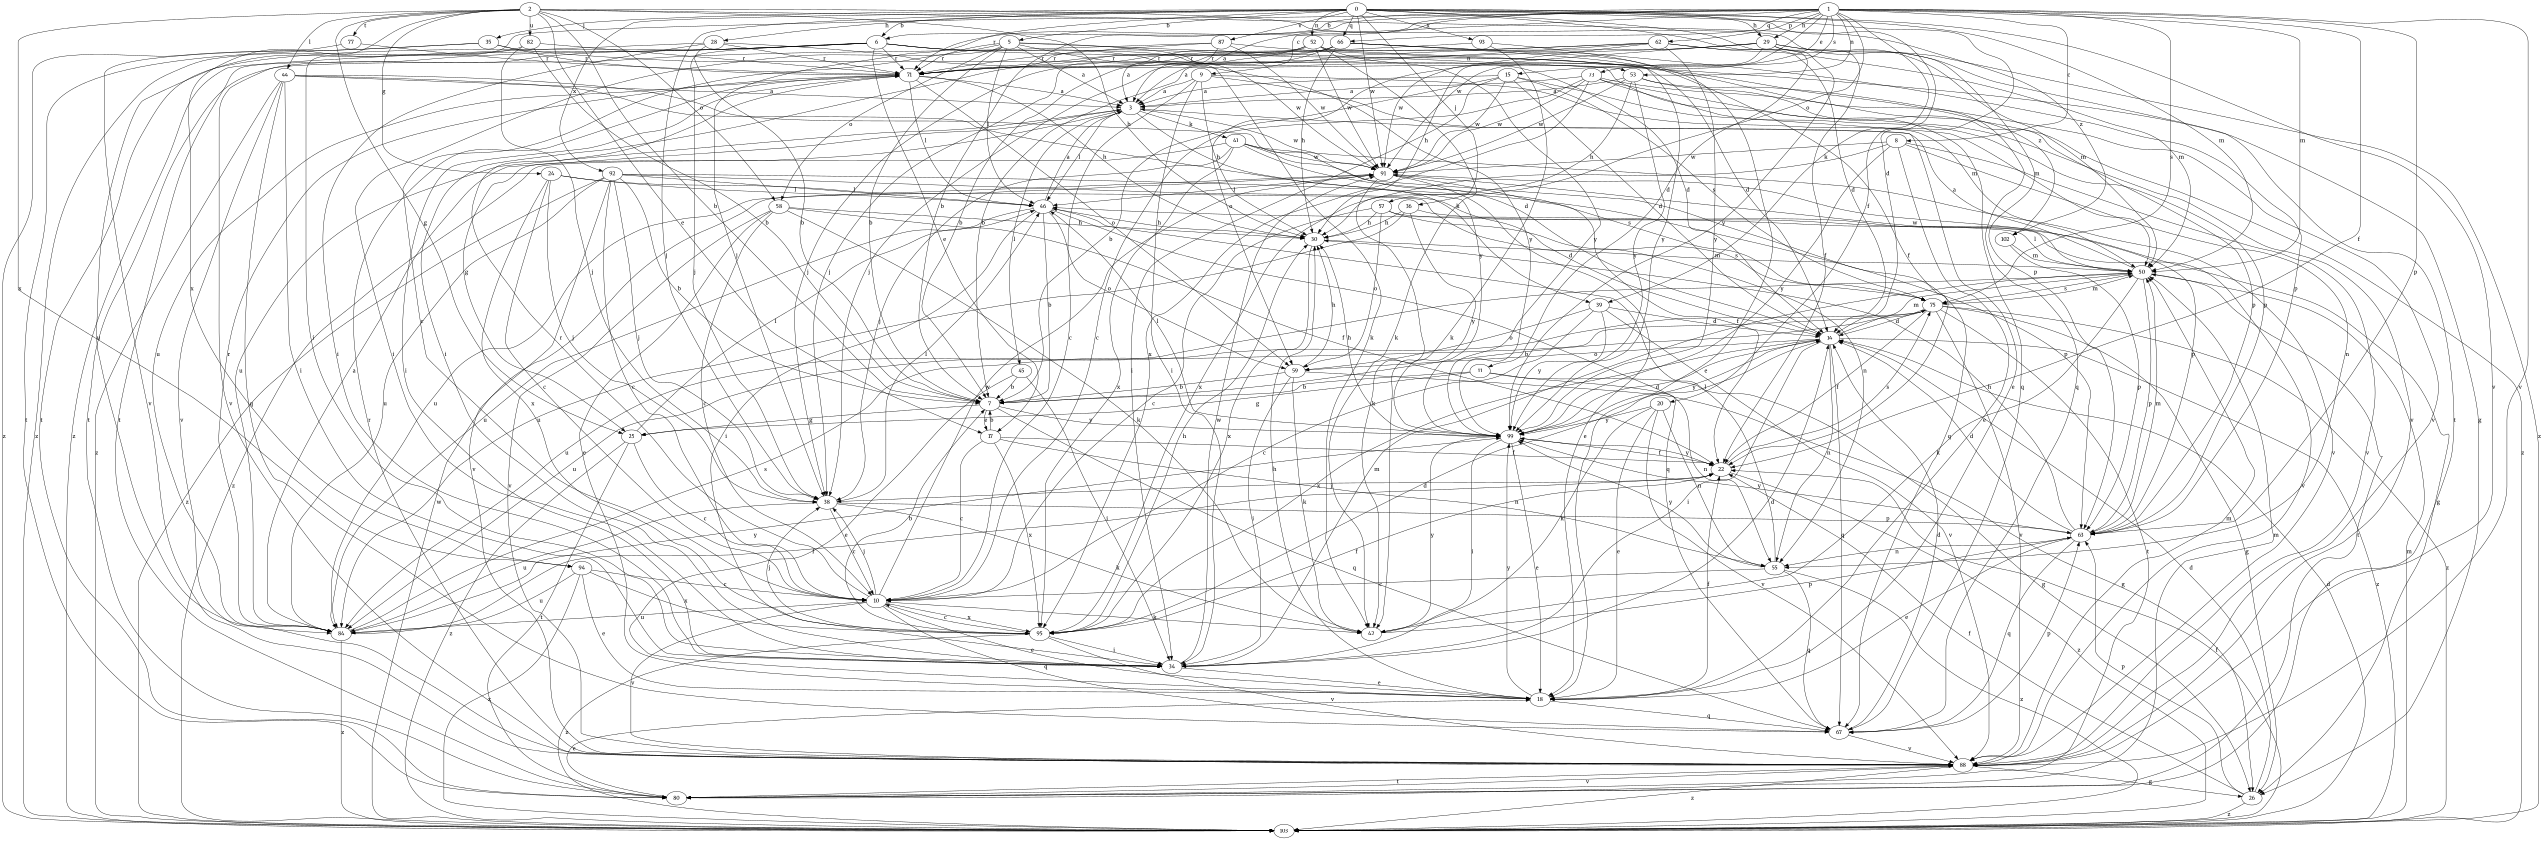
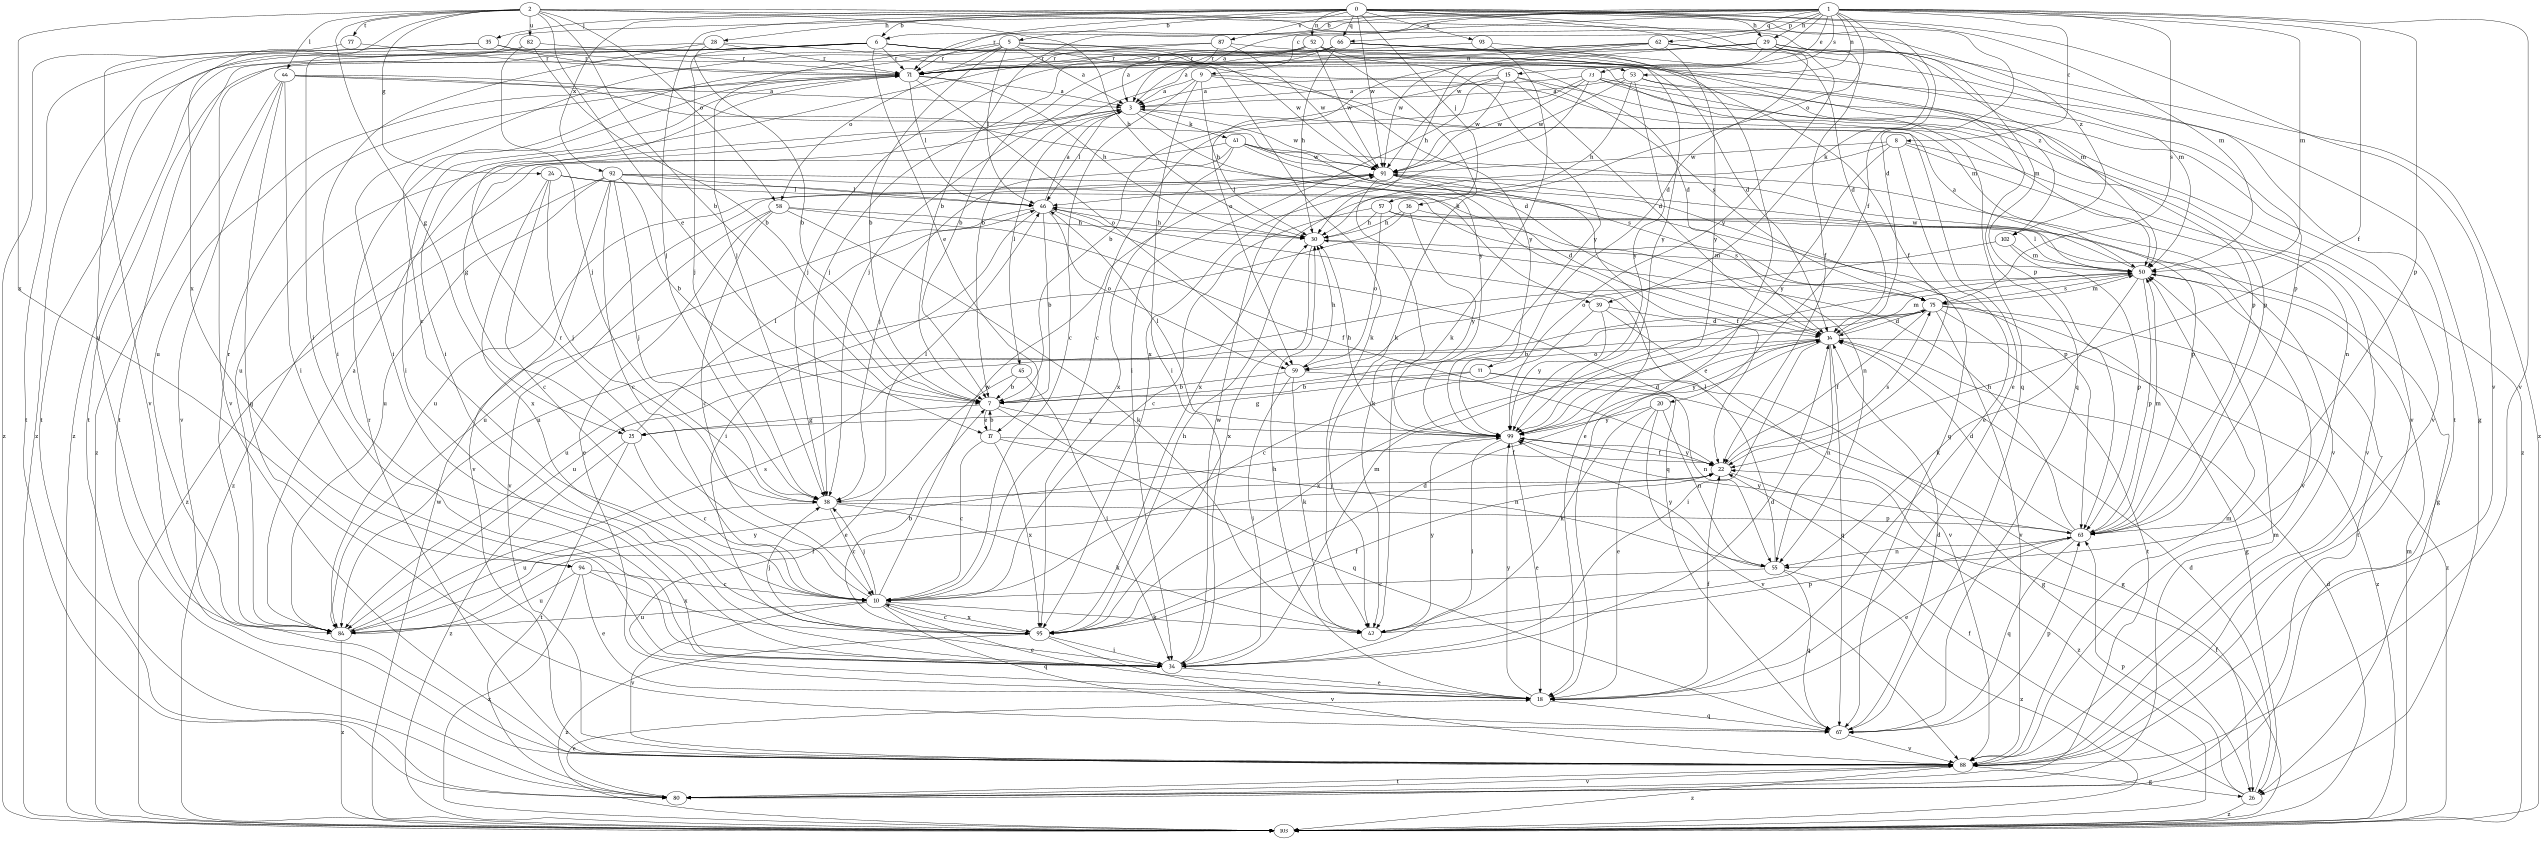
  strict digraph {
    fontname=Merriweather
    node [fontname=Merriweather]
    edge [fontname=Merriweather]
    0
    5
    6
    11
    14
    20
    28
    29
    35
    36
    38
    50
    52
    66
    71
    87
    88
    91
    92
    93
    99
    3
    7
    53
    34
    58
    46
    10
    42
    17
    102
    84
    80
    103
    25
    55
    26
    67
    95
    59
    18
    22
    30
    63
    75
    1
    8
    9
    15
    39
    57
    62
    73
    94
    41
    45
    2
    24
    44
    77
    82
    0 -> 5 [label=b]
    0 -> 6 [label=b]
    0 -> 11 [label=d]
    0 -> 14 [label=d]
    0 -> 20 [label=f]
    0 -> 28 [label=h]
    0 -> 29 [label=h]
    0 -> 35 [label=j]
    0 -> 36 [label=j]
    0 -> 38 [label=j]
    0 -> 50 [label=m]
    0 -> 52 [label=n]
    0 -> 66 [label=q]
    0 -> 71 [label=r]
    0 -> 87 [label=v]
    0 -> 88 [label=v]
    0 -> 91 [label=w]
    0 -> 92 [label=x]
    0 -> 93 [label=x]
    0 -> 99 [label=y]
    5 -> 71 [label=r]
    5 -> 91 [label=w]
    5 -> 3 [label=a]
    5 -> 7 [label=b]
    5 -> 53 [label=n]
    5 -> 34 [label=i]
    5 -> 58 [label=o]
    5 -> 46 [label=l]
    5 -> 10 [label=c]
    5 -> 42 [label=k]
    6 -> 14 [label=d]
    6 -> 38 [label=j]
    6 -> 71 [label=r]
    6 -> 88 [label=v]
    6 -> 99 [label=y]
    6 -> 17 [label=e]
    6 -> 102 [label=z]
    6 -> 84 [label=u]
    6 -> 80 [label=t]
    6 -> 103 [label=z]
    11 -> 7 [label=b]
    11 -> 25 [label=g]
    11 -> 55 [label=n]
    11 -> 26 [label=g]
    14 -> 50 [label=m]
    14 -> 99 [label=y]
    14 -> 34 [label=i]
    14 -> 103 [label=z]
    14 -> 55 [label=n]
    14 -> 67 [label=q]
    14 -> 95 [label=x]
    14 -> 59 [label=o]
    20 -> 88 [label=v]
    20 -> 99 [label=y]
    20 -> 42 [label=k]
    20 -> 55 [label=n]
    20 -> 18 [label=e]
    28 -> 71 [label=r]
    28 -> 7 [label=b]
    28 -> 34 [label=i]
    28 -> 80 [label=t]
    28 -> 26 [label=g]
    29 -> 38 [label=j]
    29 -> 50 [label=m]
    29 -> 71 [label=r]
    29 -> 80 [label=t]
    29 -> 103 [label=z]
    29 -> 59 [label=o]
    29 -> 22 [label=f]
    29 -> 30 [label=h]
    35 -> 71 [label=r]
    35 -> 80 [label=t]
    35 -> 103 [label=z]
    35 -> 67 [label=q]
    36 -> 99 [label=y]
    36 -> 84 [label=u]
    36 -> 26 [label=g]
    36 -> 30 [label=h]
    38 -> 46 [label=l]
    38 -> 10 [label=c]
    38 -> 42 [label=k]
    38 -> 84 [label=u]
    38 -> 63 [label=p]
    50 -> 91 [label=w]
    50 -> 3 [label=a]
    50 -> 46 [label=l]
    50 -> 42 [label=k]
    50 -> 84 [label=u]
    50 -> 80 [label=t]
    50 -> 63 [label=p]
    50 -> 75 [label=s]
    52 -> 14 [label=d]
    52 -> 71 [label=r]
    52 -> 91 [label=w]
    52 -> 99 [label=y]
    52 -> 3 [label=a]
    52 -> 34 [label=i]
    52 -> 42 [label=k]
    66 -> 38 [label=j]
    66 -> 71 [label=r]
    66 -> 99 [label=y]
    66 -> 7 [label=b]
    66 -> 22 [label=f]
    66 -> 30 [label=h]
    66 -> 63 [label=p]
    71 -> 3 [label=a]
    71 -> 34 [label=i]
    71 -> 46 [label=l]
    71 -> 84 [label=u]
    71 -> 59 [label=o]
    71 -> 30 [label=h]
    87 -> 71 [label=r]
    87 -> 91 [label=w]
    87 -> 3 [label=a]
    87 -> 80 [label=t]
    87 -> 67 [label=q]
    88 -> 50 [label=m]
    88 -> 71 [label=r]
    88 -> 80 [label=t]
    88 -> 103 [label=z]
    88 -> 26 [label=g]
    91 -> 46 [label=l]
    91 -> 42 [label=k]
    91 -> 84 [label=u]
    91 -> 18 [label=e]
    91 -> 22 [label=f]
    91 -> 63 [label=p]
    92 -> 14 [label=d]
    92 -> 38 [label=j]
    92 -> 88 [label=v]
    92 -> 7 [label=b]
    92 -> 46 [label=l]
    92 -> 10 [label=c]
    92 -> 84 [label=u]
    92 -> 103 [label=z]
    92 -> 63 [label=p]
    93 -> 71 [label=r]
    93 -> 42 [label=k]
    93 -> 18 [label=e]
    99 -> 14 [label=d]
    99 -> 34 [label=i]
    99 -> 46 [label=l]
    99 -> 18 [label=e]
    99 -> 22 [label=f]
    99 -> 30 [label=h]
    3 -> 91 [label=w]
    3 -> 46 [label=l]
    3 -> 84 [label=u]
    3 -> 25 [label=g]
    3 -> 39 [label=k]
    3 -> 41 [label=k]
    3 -> 45 [label=l]
    7 -> 99 [label=y]
    7 -> 17 [label=e]
    7 -> 25 [label=g]
    7 -> 67 [label=q]
    53 -> 88 [label=v]
    53 -> 91 [label=w]
    53 -> 99 [label=y]
    53 -> 3 [label=a]
    53 -> 30 [label=h]
    53 -> 63 [label=p]
    34 -> 14 [label=d]
    34 -> 50 [label=m]
    34 -> 91 [label=w]
    34 -> 18 [label=e]
    58 -> 88 [label=v]
    58 -> 10 [label=c]
    58 -> 42 [label=k]
    58 -> 18 [label=e]
    58 -> 22 [label=f]
    58 -> 30 [label=h]
    46 -> 3 [label=a]
    46 -> 7 [label=b]
    46 -> 34 [label=i]
    46 -> 84 [label=u]
    46 -> 67 [label=q]
    46 -> 59 [label=o]
    46 -> 30 [label=h]
    10 -> 38 [label=j]
    10 -> 71 [label=r]
    10 -> 88 [label=v]
    10 -> 91 [label=w]
    10 -> 42 [label=k]
    10 -> 84 [label=u]
    10 -> 67 [label=q]
    10 -> 95 [label=x]
    10 -> 18 [label=e]
    42 -> 99 [label=y]
    42 -> 63 [label=p]
    17 -> 7 [label=b]
    17 -> 10 [label=c]
    17 -> 55 [label=n]
    17 -> 95 [label=x]
    17 -> 22 [label=f]
    102 -> 50 [label=m]
-   39 -> 59 [label=o]
+   102 -> 59 [label=o]
    102 -> 63 [label=p]
    84 -> 71 [label=r]
    84 -> 99 [label=y]
    84 -> 3 [label=a]
    84 -> 103 [label=z]
    84 -> 22 [label=f]
    84 -> 75 [label=s]
    80 -> 50 [label=m]
    80 -> 88 [label=v]
    80 -> 18 [label=e]
    103 -> 14 [label=d]
    103 -> 50 [label=m]
    103 -> 91 [label=w]
    103 -> 22 [label=f]
    25 -> 46 [label=l]
    25 -> 10 [label=c]
    25 -> 80 [label=t]
    25 -> 103 [label=z]
    55 -> 99 [label=y]
    55 -> 46 [label=l]
    55 -> 10 [label=c]
    55 -> 103 [label=z]
    55 -> 67 [label=q]
    26 -> 14 [label=d]
    26 -> 103 [label=z]
    26 -> 22 [label=f]
    26 -> 63 [label=p]
    67 -> 14 [label=d]
    67 -> 88 [label=v]
    67 -> 63 [label=p]
    95 -> 14 [label=d]
    95 -> 38 [label=j]
    95 -> 88 [label=v]
    95 -> 7 [label=b]
    95 -> 34 [label=i]
    95 -> 10 [label=c]
    95 -> 103 [label=z]
    95 -> 22 [label=f]
    95 -> 30 [label=h]
    59 -> 7 [label=b]
    59 -> 34 [label=i]
    59 -> 42 [label=k]
    59 -> 26 [label=g]
    59 -> 30 [label=h]
    18 -> 99 [label=y]
    18 -> 67 [label=q]
    18 -> 22 [label=f]
    18 -> 30 [label=h]
    22 -> 38 [label=j]
    22 -> 99 [label=y]
    22 -> 103 [label=z]
    22 -> 75 [label=s]
    30 -> 50 [label=m]
    30 -> 95 [label=x]
    63 -> 14 [label=d]
    63 -> 50 [label=m]
    63 -> 99 [label=y]
    63 -> 55 [label=n]
    63 -> 67 [label=q]
    63 -> 18 [label=e]
    63 -> 30 [label=h]
    75 -> 14 [label=d]
    75 -> 50 [label=m]
    75 -> 88 [label=v]
    75 -> 7 [label=b]
    75 -> 84 [label=u]
    75 -> 80 [label=t]
    75 -> 103 [label=z]
    75 -> 26 [label=g]
    75 -> 22 [label=f]
    1 -> 6 [label=b]
    1 -> 29 [label=h]
    1 -> 38 [label=j]
    1 -> 50 [label=m]
    1 -> 66 [label=q]
    1 -> 88 [label=v]
    1 -> 91 [label=w]
    1 -> 3 [label=a]
    1 -> 7 [label=b]
    1 -> 53 [label=n]
    1 -> 22 [label=f]
    1 -> 63 [label=p]
    1 -> 75 [label=s]
    1 -> 8 [label=c]
    1 -> 9 [label=c]
    1 -> 15 [label=e]
    1 -> 39 [label=k]
    1 -> 57 [label=o]
    1 -> 62 [label=p]
    1 -> 73 [label=s]
    1 -> 94 [label=x]
    8 -> 88 [label=v]
    8 -> 91 [label=w]
    8 -> 99 [label=y]
    8 -> 55 [label=n]
    8 -> 95 [label=x]
    8 -> 18 [label=e]
    9 -> 50 [label=m]
    9 -> 3 [label=a]
    9 -> 34 [label=i]
    9 -> 10 [label=c]
    9 -> 18 [label=e]
    9 -> 30 [label=h]
    15 -> 14 [label=d]
    15 -> 50 [label=m]
    15 -> 91 [label=w]
    15 -> 3 [label=a]
    15 -> 7 [label=b]
    15 -> 34 [label=i]
    15 -> 75 [label=s]
    39 -> 14 [label=d]
    39 -> 88 [label=v]
    39 -> 99 [label=y]
    39 -> 10 [label=c]
    57 -> 88 [label=v]
    57 -> 10 [label=c]
    57 -> 59 [label=o]
    57 -> 30 [label=h]
    57 -> 75 [label=s]
    62 -> 14 [label=d]
    62 -> 38 [label=j]
    62 -> 50 [label=m]
    62 -> 71 [label=r]
    62 -> 91 [label=w]
    62 -> 99 [label=y]
    62 -> 7 [label=b]
    73 -> 88 [label=v]
    73 -> 91 [label=w]
    73 -> 3 [label=a]
    73 -> 10 [label=c]
    73 -> 103 [label=z]
    73 -> 95 [label=x]
    73 -> 63 [label=p]
    94 -> 10 [label=c]
    94 -> 84 [label=u]
    94 -> 103 [label=z]
    94 -> 95 [label=x]
    94 -> 18 [label=e]
    41 -> 38 [label=j]
    41 -> 88 [label=v]
    41 -> 91 [label=w]
    41 -> 103 [label=z]
    41 -> 67 [label=q]
    41 -> 95 [label=x]
    41 -> 75 [label=s]
    45 -> 7 [label=b]
    45 -> 34 [label=i]
    45 -> 18 [label=e]
    2 -> 7 [label=b]
    2 -> 34 [label=i]
    2 -> 58 [label=o]
    2 -> 17 [label=e]
    2 -> 102 [label=z]
    2 -> 25 [label=g]
    2 -> 30 [label=h]
    2 -> 63 [label=p]
    2 -> 94 [label=x]
    2 -> 24 [label=g]
    2 -> 44 [label=l]
    2 -> 77 [label=t]
    2 -> 82 [label=u]
    24 -> 38 [label=j]
    24 -> 46 [label=l]
    24 -> 10 [label=c]
    24 -> 55 [label=n]
    24 -> 95 [label=x]
    44 -> 14 [label=d]
    44 -> 88 [label=v]
    44 -> 99 [label=y]
    44 -> 3 [label=a]
    44 -> 34 [label=i]
    44 -> 103 [label=z]
    44 -> 67 [label=q]
    77 -> 71 [label=r]
    77 -> 88 [label=v]
    82 -> 38 [label=j]
    82 -> 71 [label=r]
    82 -> 7 [label=b]
    82 -> 103 [label=z]
  }
